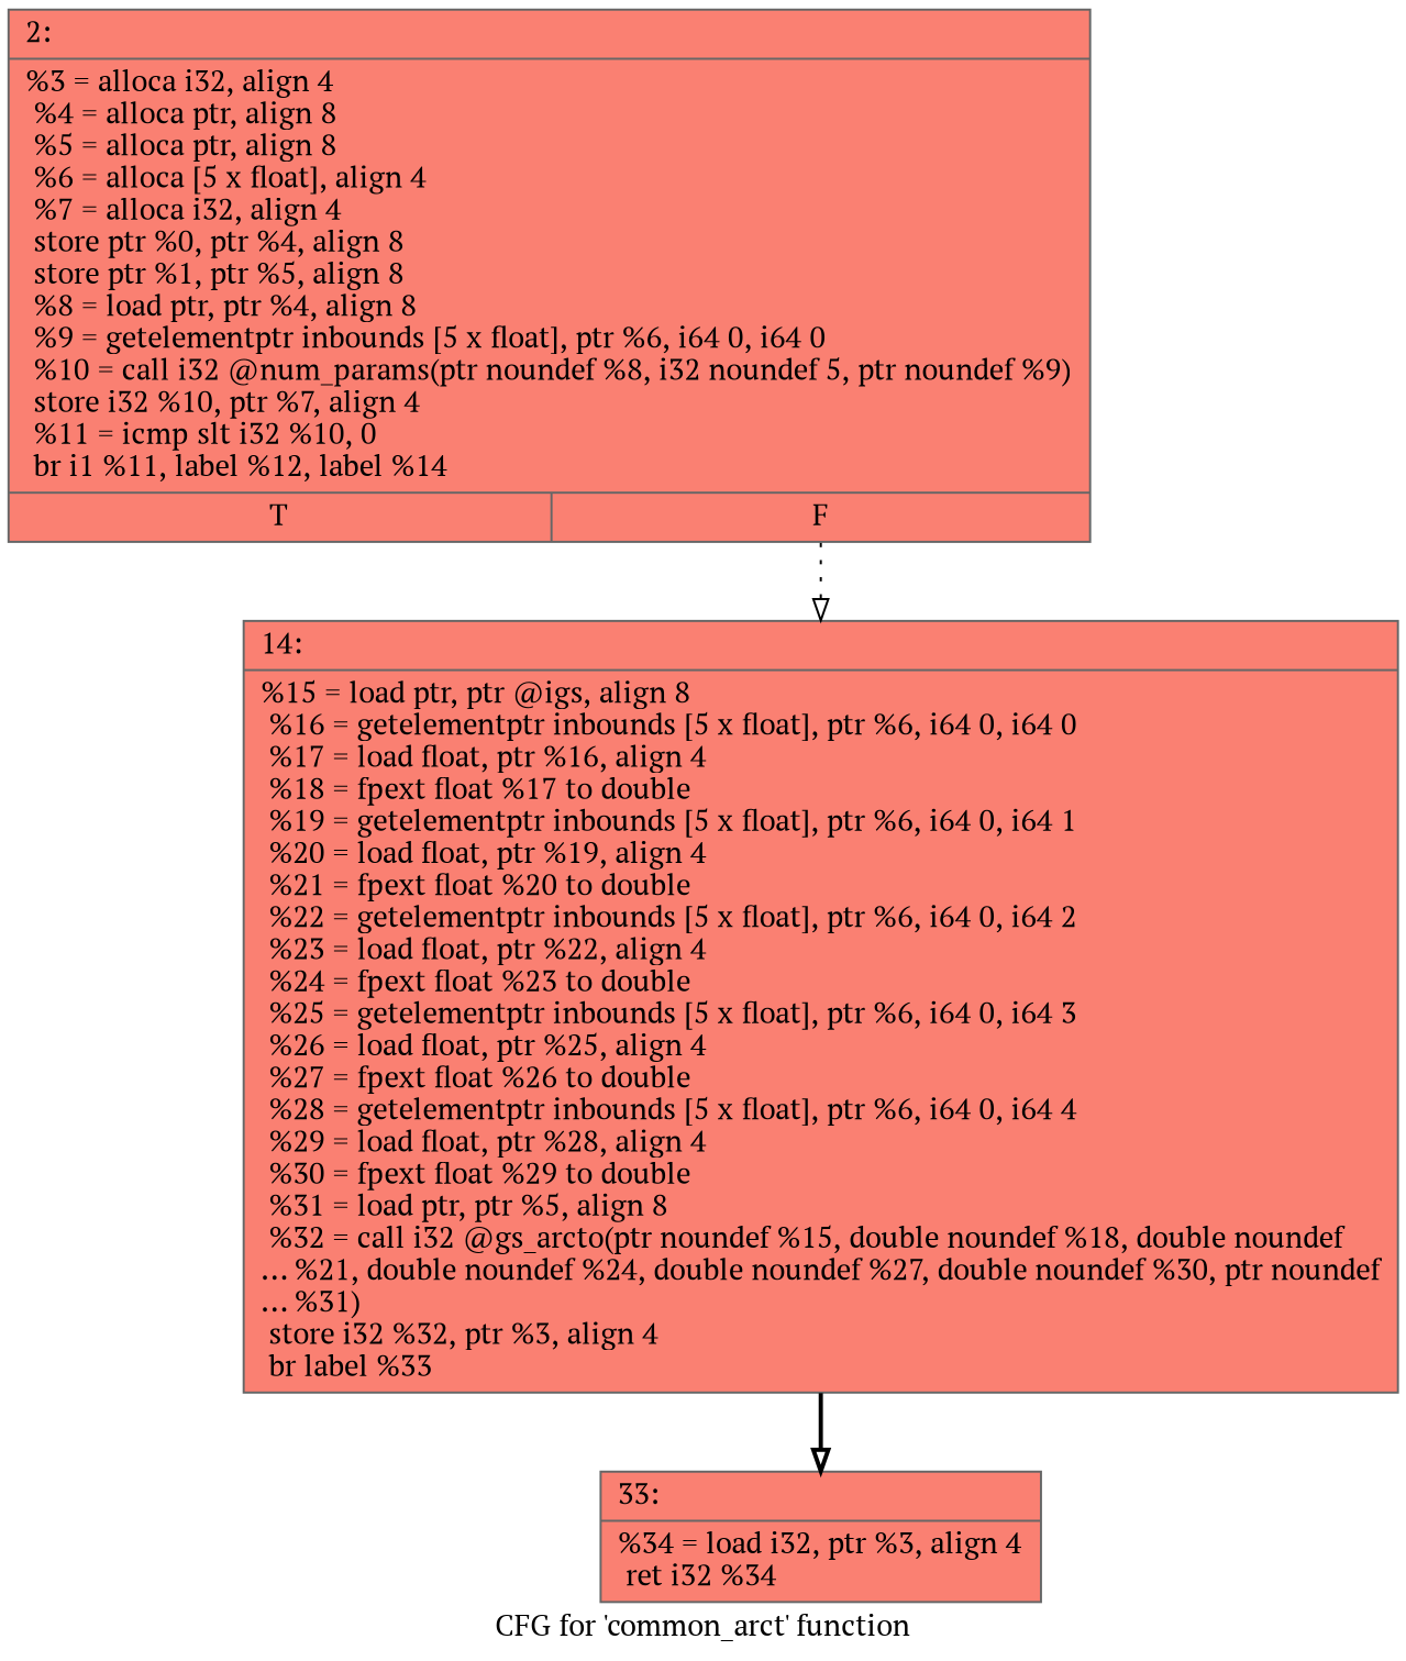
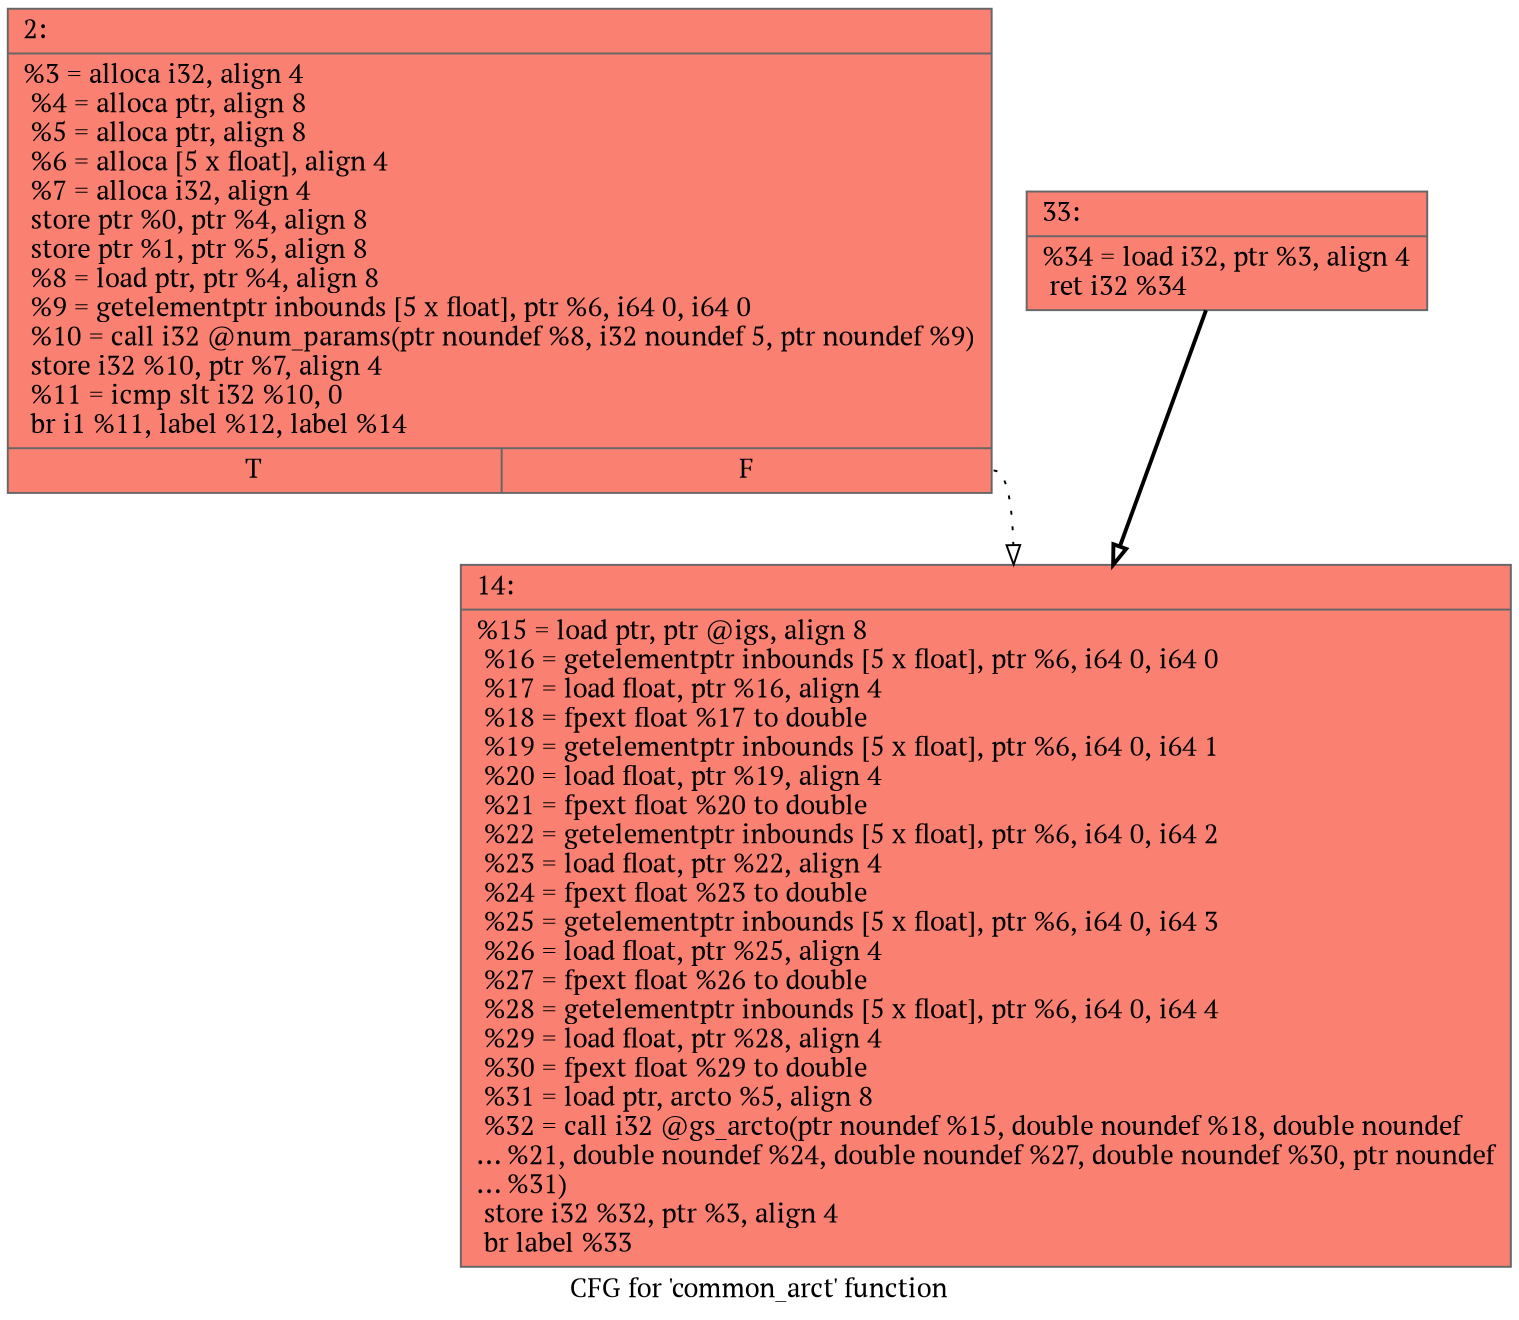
  digraph {
    fontname="PT Serif"
    label="CFG for 'common_arct' function"
    node [color=gray40 fillcolor=salmon fontname="PT Serif" shape=record style=filled]
    edge [arrowhead=onormal fontname="PT Serif"]
    n1 [label="{2:\l|  %3 = alloca i32, align 4\l  %4 = alloca ptr, align 8\l  %5 = alloca ptr, align 8\l  %6 = alloca [5 x float], align 4\l  %7 = alloca i32, align 4\l  store ptr %0, ptr %4, align 8\l  store ptr %1, ptr %5, align 8\l  %8 = load ptr, ptr %4, align 8\l  %9 = getelementptr inbounds [5 x float], ptr %6, i64 0, i64 0\l  %10 = call i32 @num_params(ptr noundef %8, i32 noundef 5, ptr noundef %9)\l  store i32 %10, ptr %7, align 4\l  %11 = icmp slt i32 %10, 0\l  br i1 %11, label %12, label %14\l|{<s0>T|<s1>F}}"]
-   n2 [label="{14:\l|  %15 = load ptr, ptr @igs, align 8\l  %16 = getelementptr inbounds [5 x float], ptr %6, i64 0, i64 0\l  %17 = load float, ptr %16, align 4\l  %18 = fpext float %17 to double\l  %19 = getelementptr inbounds [5 x float], ptr %6, i64 0, i64 1\l  %20 = load float, ptr %19, align 4\l  %21 = fpext float %20 to double\l  %22 = getelementptr inbounds [5 x float], ptr %6, i64 0, i64 2\l  %23 = load float, ptr %22, align 4\l  %24 = fpext float %23 to double\l  %25 = getelementptr inbounds [5 x float], ptr %6, i64 0, i64 3\l  %26 = load float, ptr %25, align 4\l  %27 = fpext float %26 to double\l  %28 = getelementptr inbounds [5 x float], ptr %6, i64 0, i64 4\l  %29 = load float, ptr %28, align 4\l  %30 = fpext float %29 to double\l  %31 = load ptr, ptr %5, align 8\l  %32 = call i32 @gs_arcto(ptr noundef %15, double noundef %18, double noundef\l... %21, double noundef %24, double noundef %27, double noundef %30, ptr noundef\l... %31)\l  store i32 %32, ptr %3, align 4\l  br label %33\l}"]
+   n2 [label="{14:\l|  %15 = load ptr, ptr @igs, align 8\l  %16 = getelementptr inbounds [5 x float], ptr %6, i64 0, i64 0\l  %17 = load float, ptr %16, align 4\l  %18 = fpext float %17 to double\l  %19 = getelementptr inbounds [5 x float], ptr %6, i64 0, i64 1\l  %20 = load float, ptr %19, align 4\l  %21 = fpext float %20 to double\l  %22 = getelementptr inbounds [5 x float], ptr %6, i64 0, i64 2\l  %23 = load float, ptr %22, align 4\l  %24 = fpext float %23 to double\l  %25 = getelementptr inbounds [5 x float], ptr %6, i64 0, i64 3\l  %26 = load float, ptr %25, align 4\l  %27 = fpext float %26 to double\l  %28 = getelementptr inbounds [5 x float], ptr %6, i64 0, i64 4\l  %29 = load float, ptr %28, align 4\l  %30 = fpext float %29 to double\l  %31 = load ptr, arcto %5, align 8\l  %32 = call i32 @gs_arcto(ptr noundef %15, double noundef %18, double noundef\l... %21, double noundef %24, double noundef %27, double noundef %30, ptr noundef\l... %31)\l  store i32 %32, ptr %3, align 4\l  br label %33\l}"]
    n3 [label="{33:\l|  %34 = load i32, ptr %3, align 4\l  ret i32 %34\l}"]
    n1 -> n2 [style=dotted tailport=s1]
-   n2 -> n3 [style=bold]
+   n3 -> n2 [style=bold]
  }
